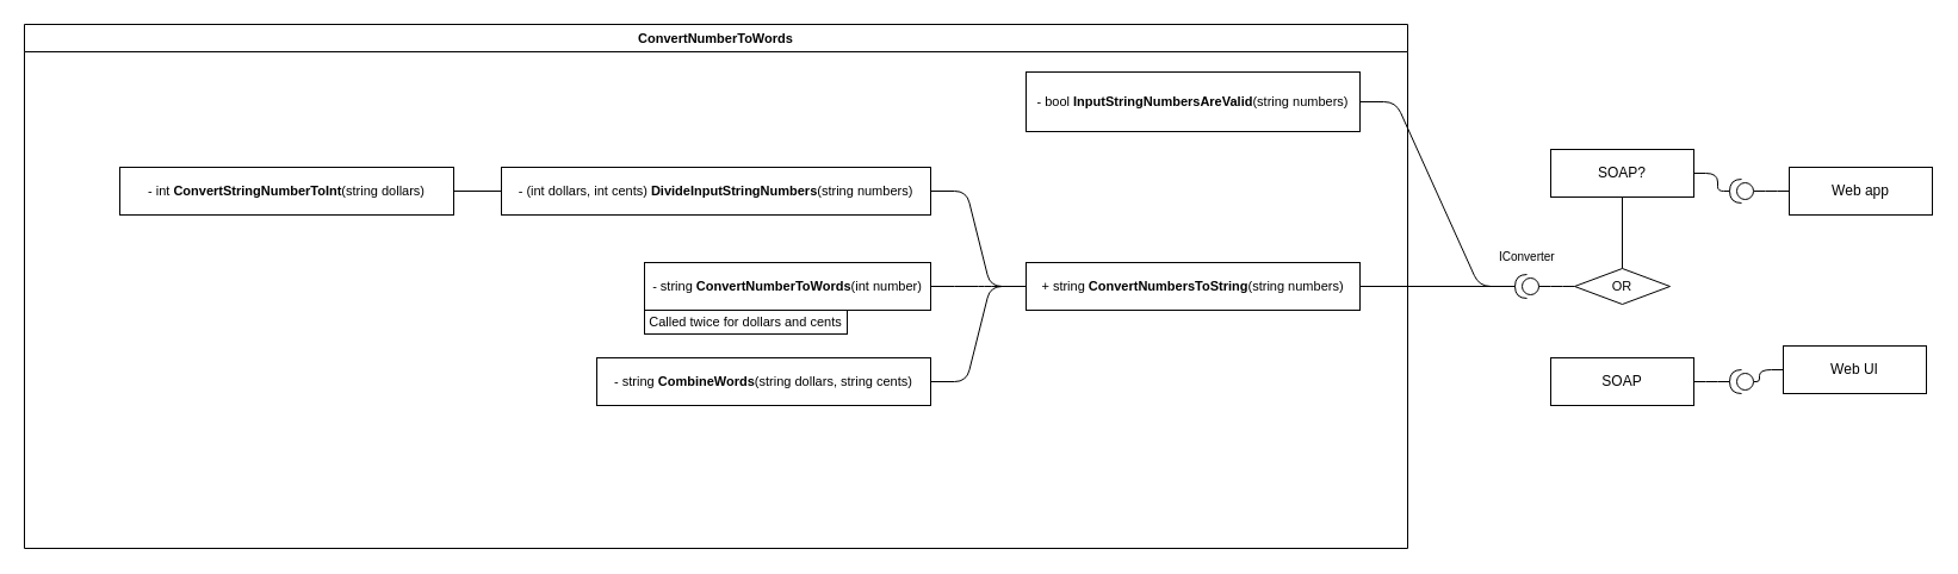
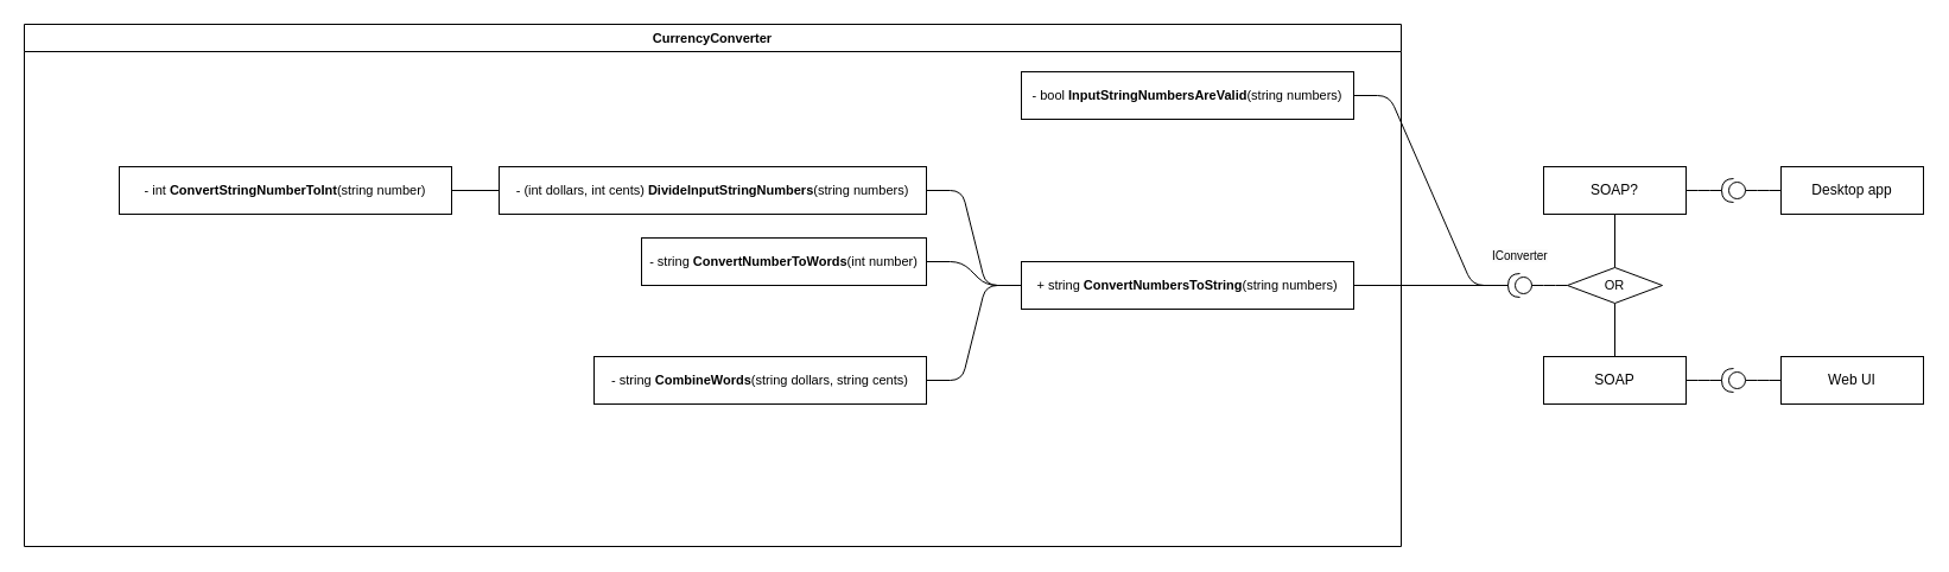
  <mxCell id="0" />
  <mxCell id="1" parent="0" />
  <mxCell id="2" style="edgeStyle=orthogonalEdgeStyle;curved=0;rounded=1;orthogonalLoop=1;jettySize=auto;html=1;strokeColor=default;align=center;verticalAlign=middle;fontFamily=Helvetica;fontSize=11;fontColor=default;labelBackgroundColor=default;endArrow=none;endFill=0;" edge="1" parent="1" source="3" target="16"><mxGeometry relative="1" as="geometry" /></mxCell>
- <mxCell id="3" value="SOAP?" style="rounded=0;whiteSpace=wrap;html=1;" vertex="1" parent="1"><mxGeometry x="1300" y="125" width="120" height="40" as="geometry" /></mxCell>
+ <mxCell id="3" value="SOAP?" style="rounded=0;whiteSpace=wrap;html=1;" vertex="1" parent="1"><mxGeometry x="1300" y="140" width="120" height="40" as="geometry" /></mxCell>
  <mxCell id="4" style="edgeStyle=orthogonalEdgeStyle;curved=0;rounded=1;orthogonalLoop=1;jettySize=auto;html=1;strokeColor=default;align=center;verticalAlign=middle;fontFamily=Helvetica;fontSize=11;fontColor=default;labelBackgroundColor=default;endArrow=none;endFill=0;" edge="1" parent="1" source="5" target="9"><mxGeometry relative="1" as="geometry" /></mxCell>
  <mxCell id="5" value="SOAP" style="rounded=0;whiteSpace=wrap;html=1;" vertex="1" parent="1"><mxGeometry x="1300" y="300" width="120" height="40" as="geometry" /></mxCell>
  <mxCell id="6" style="edgeStyle=orthogonalEdgeStyle;curved=0;rounded=1;orthogonalLoop=1;jettySize=auto;html=1;strokeColor=default;align=center;verticalAlign=middle;fontFamily=Helvetica;fontSize=11;fontColor=default;labelBackgroundColor=default;endArrow=none;endFill=0;" edge="1" parent="1" source="7" target="9"><mxGeometry relative="1" as="geometry" /></mxCell>
- <mxCell id="7" value="Web UI" style="rounded=0;whiteSpace=wrap;html=1;" vertex="1" parent="1"><mxGeometry x="1495" y="290" width="120" height="40" as="geometry" /></mxCell>
+ <mxCell id="7" value="Web UI" style="rounded=0;whiteSpace=wrap;html=1;" vertex="1" parent="1"><mxGeometry x="1500" y="300" width="120" height="40" as="geometry" /></mxCell>
  <mxCell id="8" value="" style="edgeStyle=orthogonalEdgeStyle;rounded=0;orthogonalLoop=1;jettySize=auto;html=1;endArrow=none;endFill=0;" edge="1" parent="1" source="11" target="21"><mxGeometry relative="1" as="geometry"><mxPoint x="1220" y="240" as="targetPoint" /></mxGeometry></mxCell>
  <mxCell id="9" value="" style="shape=providedRequiredInterface;html=1;verticalLabelPosition=bottom;sketch=0;rotation=-180;" vertex="1" parent="1"><mxGeometry x="1450" y="310" width="20" height="20" as="geometry" /></mxCell>
  <mxCell id="10" value="&lt;span style=&quot;color: rgb(0, 0, 0); font-family: Helvetica; font-size: 10px; font-style: normal; font-variant-ligatures: normal; font-variant-caps: normal; font-weight: 400; letter-spacing: normal; orphans: 2; text-align: center; text-indent: 0px; text-transform: none; widows: 2; word-spacing: 0px; -webkit-text-stroke-width: 0px; white-space: normal; background-color: rgb(251, 251, 251); text-decoration-thickness: initial; text-decoration-style: initial; text-decoration-color: initial; float: none; display: inline !important;&quot;&gt;IConverter&lt;/span&gt;" style="text;whiteSpace=wrap;html=1;fontFamily=Helvetica;fontSize=10;fontColor=default;labelBackgroundColor=default;verticalAlign=middle;" vertex="1" parent="1"><mxGeometry x="1255" y="210" width="50" height="10" as="geometry" /></mxCell>
  <mxCell id="11" value="" style="shape=providedRequiredInterface;html=1;verticalLabelPosition=bottom;sketch=0;rotation=-180;" vertex="1" parent="1"><mxGeometry x="1270" y="230" width="20" height="20" as="geometry" /></mxCell>
  <mxCell id="12" style="edgeStyle=orthogonalEdgeStyle;curved=0;rounded=1;orthogonalLoop=1;jettySize=auto;html=1;strokeColor=default;align=center;verticalAlign=middle;fontFamily=Helvetica;fontSize=11;fontColor=default;labelBackgroundColor=default;endArrow=none;endFill=0;" edge="1" parent="1" source="3" target="18"><mxGeometry relative="1" as="geometry" /></mxCell>
+ <mxCell id="13" style="edgeStyle=orthogonalEdgeStyle;curved=0;rounded=1;orthogonalLoop=1;jettySize=auto;html=1;strokeColor=default;align=center;verticalAlign=middle;fontFamily=Helvetica;fontSize=11;fontColor=default;labelBackgroundColor=default;endArrow=none;endFill=0;" edge="1" parent="1" source="5" target="18"><mxGeometry relative="1" as="geometry" /></mxCell>
  <mxCell id="14" style="edgeStyle=orthogonalEdgeStyle;curved=0;rounded=1;orthogonalLoop=1;jettySize=auto;html=1;strokeColor=default;align=center;verticalAlign=middle;fontFamily=Helvetica;fontSize=11;fontColor=default;labelBackgroundColor=default;endArrow=none;endFill=0;" edge="1" parent="1" source="15" target="16"><mxGeometry relative="1" as="geometry" /></mxCell>
- <mxCell id="15" value="Web app" style="rounded=0;whiteSpace=wrap;html=1;" vertex="1" parent="1"><mxGeometry x="1500" y="140" width="120" height="40" as="geometry" /></mxCell>
+ <mxCell id="15" value="Desktop app" style="rounded=0;whiteSpace=wrap;html=1;" vertex="1" parent="1"><mxGeometry x="1500" y="140" width="120" height="40" as="geometry" /></mxCell>
  <mxCell id="16" value="" style="shape=providedRequiredInterface;html=1;verticalLabelPosition=bottom;sketch=0;rotation=-180;" vertex="1" parent="1"><mxGeometry x="1450" y="150" width="20" height="20" as="geometry" /></mxCell>
  <mxCell id="17" style="edgeStyle=orthogonalEdgeStyle;curved=0;rounded=1;orthogonalLoop=1;jettySize=auto;html=1;strokeColor=default;align=center;verticalAlign=middle;fontFamily=Helvetica;fontSize=11;fontColor=default;labelBackgroundColor=default;endArrow=none;endFill=0;" edge="1" parent="1" source="18" target="11"><mxGeometry relative="1" as="geometry" /></mxCell>
  <mxCell id="18" value="OR" style="rhombus;whiteSpace=wrap;html=1;fontFamily=Helvetica;fontSize=11;fontColor=default;labelBackgroundColor=default;" vertex="1" parent="1"><mxGeometry x="1320" y="225" width="80" height="30" as="geometry" /></mxCell>
- <mxCell id="19" value="ConvertNumberToWords" style="swimlane;whiteSpace=wrap;html=1;fontFamily=Helvetica;fontSize=11;fontColor=default;labelBackgroundColor=default;swimlaneLine=1;" vertex="1" parent="1"><mxGeometry x="20" y="20" width="1160" height="440" as="geometry" /></mxCell>
+ <mxCell id="19" value="CurrencyConverter" style="swimlane;whiteSpace=wrap;html=1;fontFamily=Helvetica;fontSize=11;fontColor=default;labelBackgroundColor=default;swimlaneLine=1;" vertex="1" parent="1"><mxGeometry x="20" y="20" width="1160" height="440" as="geometry" /></mxCell>
  <mxCell id="20" style="edgeStyle=entityRelationEdgeStyle;rounded=1;orthogonalLoop=1;jettySize=auto;html=1;strokeColor=default;align=center;verticalAlign=middle;fontFamily=Helvetica;fontSize=11;fontColor=default;labelBackgroundColor=default;endArrow=none;endFill=0;" edge="1" parent="19" source="21" target="26"><mxGeometry relative="1" as="geometry" /></mxCell>
  <mxCell id="21" value="+ string &lt;b&gt;ConvertNumbersToString&lt;/b&gt;(string numbers)" style="rounded=0;whiteSpace=wrap;html=1;fontFamily=Helvetica;fontSize=11;fontColor=default;labelBackgroundColor=default;" vertex="1" parent="19"><mxGeometry x="840" y="200" width="280" height="40" as="geometry" /></mxCell>
- <mxCell id="22" value="- bool &lt;b&gt;InputStringNumbersAreValid&lt;/b&gt;(string numbers)" style="rounded=0;whiteSpace=wrap;html=1;fontFamily=Helvetica;fontSize=11;fontColor=default;labelBackgroundColor=default;" vertex="1" parent="19"><mxGeometry x="840" y="40" width="280" height="50" as="geometry" /></mxCell>
+ <mxCell id="22" value="- bool &lt;b&gt;InputStringNumbersAreValid&lt;/b&gt;(string numbers)" style="rounded=0;whiteSpace=wrap;html=1;fontFamily=Helvetica;fontSize=11;fontColor=default;labelBackgroundColor=default;" vertex="1" parent="19"><mxGeometry x="840" y="40" width="280" height="40" as="geometry" /></mxCell>
  <mxCell id="23" style="edgeStyle=entityRelationEdgeStyle;rounded=1;orthogonalLoop=1;jettySize=auto;html=1;strokeColor=default;align=center;verticalAlign=middle;fontFamily=Helvetica;fontSize=11;fontColor=default;labelBackgroundColor=default;endArrow=none;endFill=0;" edge="1" parent="19" source="24" target="21"><mxGeometry relative="1" as="geometry" /></mxCell>
- <mxCell id="24" value="- string&amp;nbsp;&lt;b&gt;ConvertNumberToWords&lt;/b&gt;(int number)" style="rounded=0;whiteSpace=wrap;html=1;fontFamily=Helvetica;fontSize=11;fontColor=default;labelBackgroundColor=default;" vertex="1" parent="19"><mxGeometry x="520" y="200" width="240" height="40" as="geometry" /></mxCell>
+ <mxCell id="24" value="- string&amp;nbsp;&lt;b&gt;ConvertNumberToWords&lt;/b&gt;(int number)" style="rounded=0;whiteSpace=wrap;html=1;fontFamily=Helvetica;fontSize=11;fontColor=default;labelBackgroundColor=default;" vertex="1" parent="19"><mxGeometry x="520" y="180" width="240" height="40" as="geometry" /></mxCell>
  <mxCell id="25" style="edgeStyle=orthogonalEdgeStyle;rounded=1;orthogonalLoop=1;jettySize=auto;html=1;strokeColor=default;align=center;verticalAlign=middle;fontFamily=Helvetica;fontSize=11;fontColor=default;labelBackgroundColor=default;endArrow=none;endFill=0;" edge="1" parent="19" source="26" target="27"><mxGeometry relative="1" as="geometry" /></mxCell>
  <mxCell id="26" value="- (int dollars, int cents) &lt;b&gt;DivideInputStringNumbers&lt;/b&gt;(string numbers)" style="rounded=0;whiteSpace=wrap;html=1;fontFamily=Helvetica;fontSize=11;fontColor=default;labelBackgroundColor=default;" vertex="1" parent="19"><mxGeometry x="400" y="120" width="360" height="40" as="geometry" /></mxCell>
- <mxCell id="27" value="- int&amp;nbsp;&lt;b&gt;ConvertStringNumberToInt&lt;/b&gt;(string dollars)" style="rounded=0;whiteSpace=wrap;html=1;fontFamily=Helvetica;fontSize=11;fontColor=default;labelBackgroundColor=default;" vertex="1" parent="19"><mxGeometry x="80" y="120" width="280" height="40" as="geometry" /></mxCell>
+ <mxCell id="27" value="- int&amp;nbsp;&lt;b&gt;ConvertStringNumberToInt&lt;/b&gt;(string number)" style="rounded=0;whiteSpace=wrap;html=1;fontFamily=Helvetica;fontSize=11;fontColor=default;labelBackgroundColor=default;" vertex="1" parent="19"><mxGeometry x="80" y="120" width="280" height="40" as="geometry" /></mxCell>
  <mxCell id="28" style="edgeStyle=entityRelationEdgeStyle;rounded=1;orthogonalLoop=1;jettySize=auto;html=1;strokeColor=default;align=center;verticalAlign=middle;fontFamily=Helvetica;fontSize=11;fontColor=default;labelBackgroundColor=default;endArrow=none;endFill=0;" edge="1" parent="19" source="29" target="21"><mxGeometry relative="1" as="geometry" /></mxCell>
  <mxCell id="29" value="- string&amp;nbsp;&lt;b&gt;CombineWords&lt;/b&gt;(string dollars, string cents)" style="rounded=0;whiteSpace=wrap;html=1;fontFamily=Helvetica;fontSize=11;fontColor=default;labelBackgroundColor=default;" vertex="1" parent="19"><mxGeometry x="480" y="280" width="280" height="40" as="geometry" /></mxCell>
- <mxCell id="30" value="Called twice for dollars and cents" style="text;html=1;align=center;verticalAlign=middle;whiteSpace=wrap;rounded=0;fontFamily=Helvetica;fontSize=11;fontColor=default;labelBackgroundColor=default;strokeColor=default;" vertex="1" parent="19"><mxGeometry x="520" y="240" width="170" height="20" as="geometry" /></mxCell>
  <mxCell id="31" style="edgeStyle=entityRelationEdgeStyle;rounded=1;orthogonalLoop=1;jettySize=auto;html=1;strokeColor=default;align=center;verticalAlign=middle;fontFamily=Helvetica;fontSize=11;fontColor=default;labelBackgroundColor=default;endArrow=none;endFill=0;" edge="1" parent="1" source="22" target="11"><mxGeometry relative="1" as="geometry" /></mxCell>
